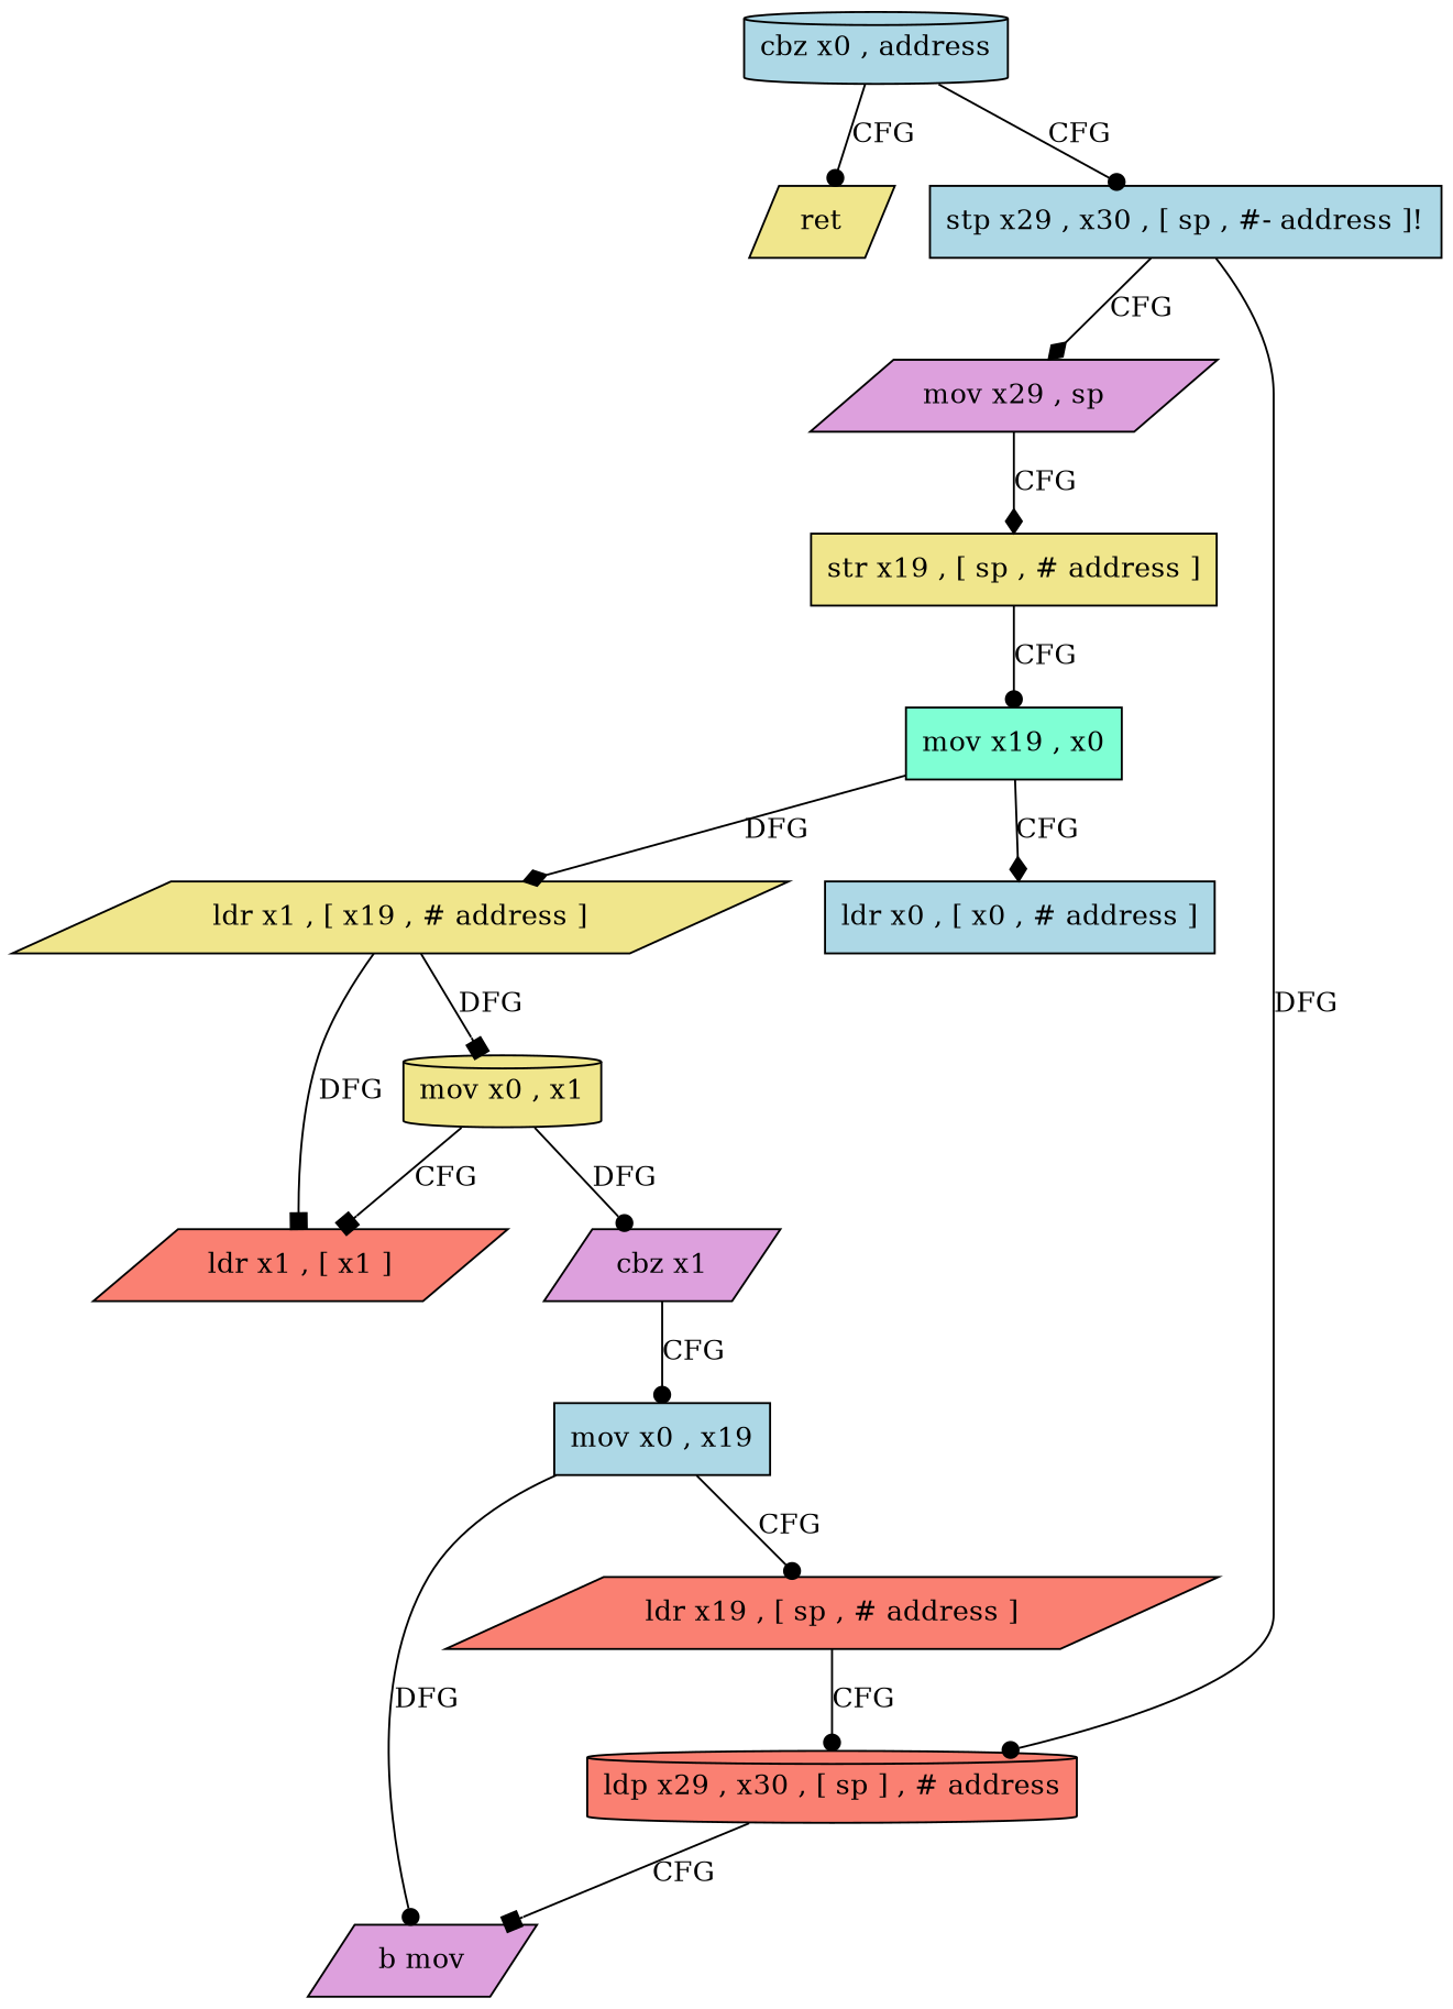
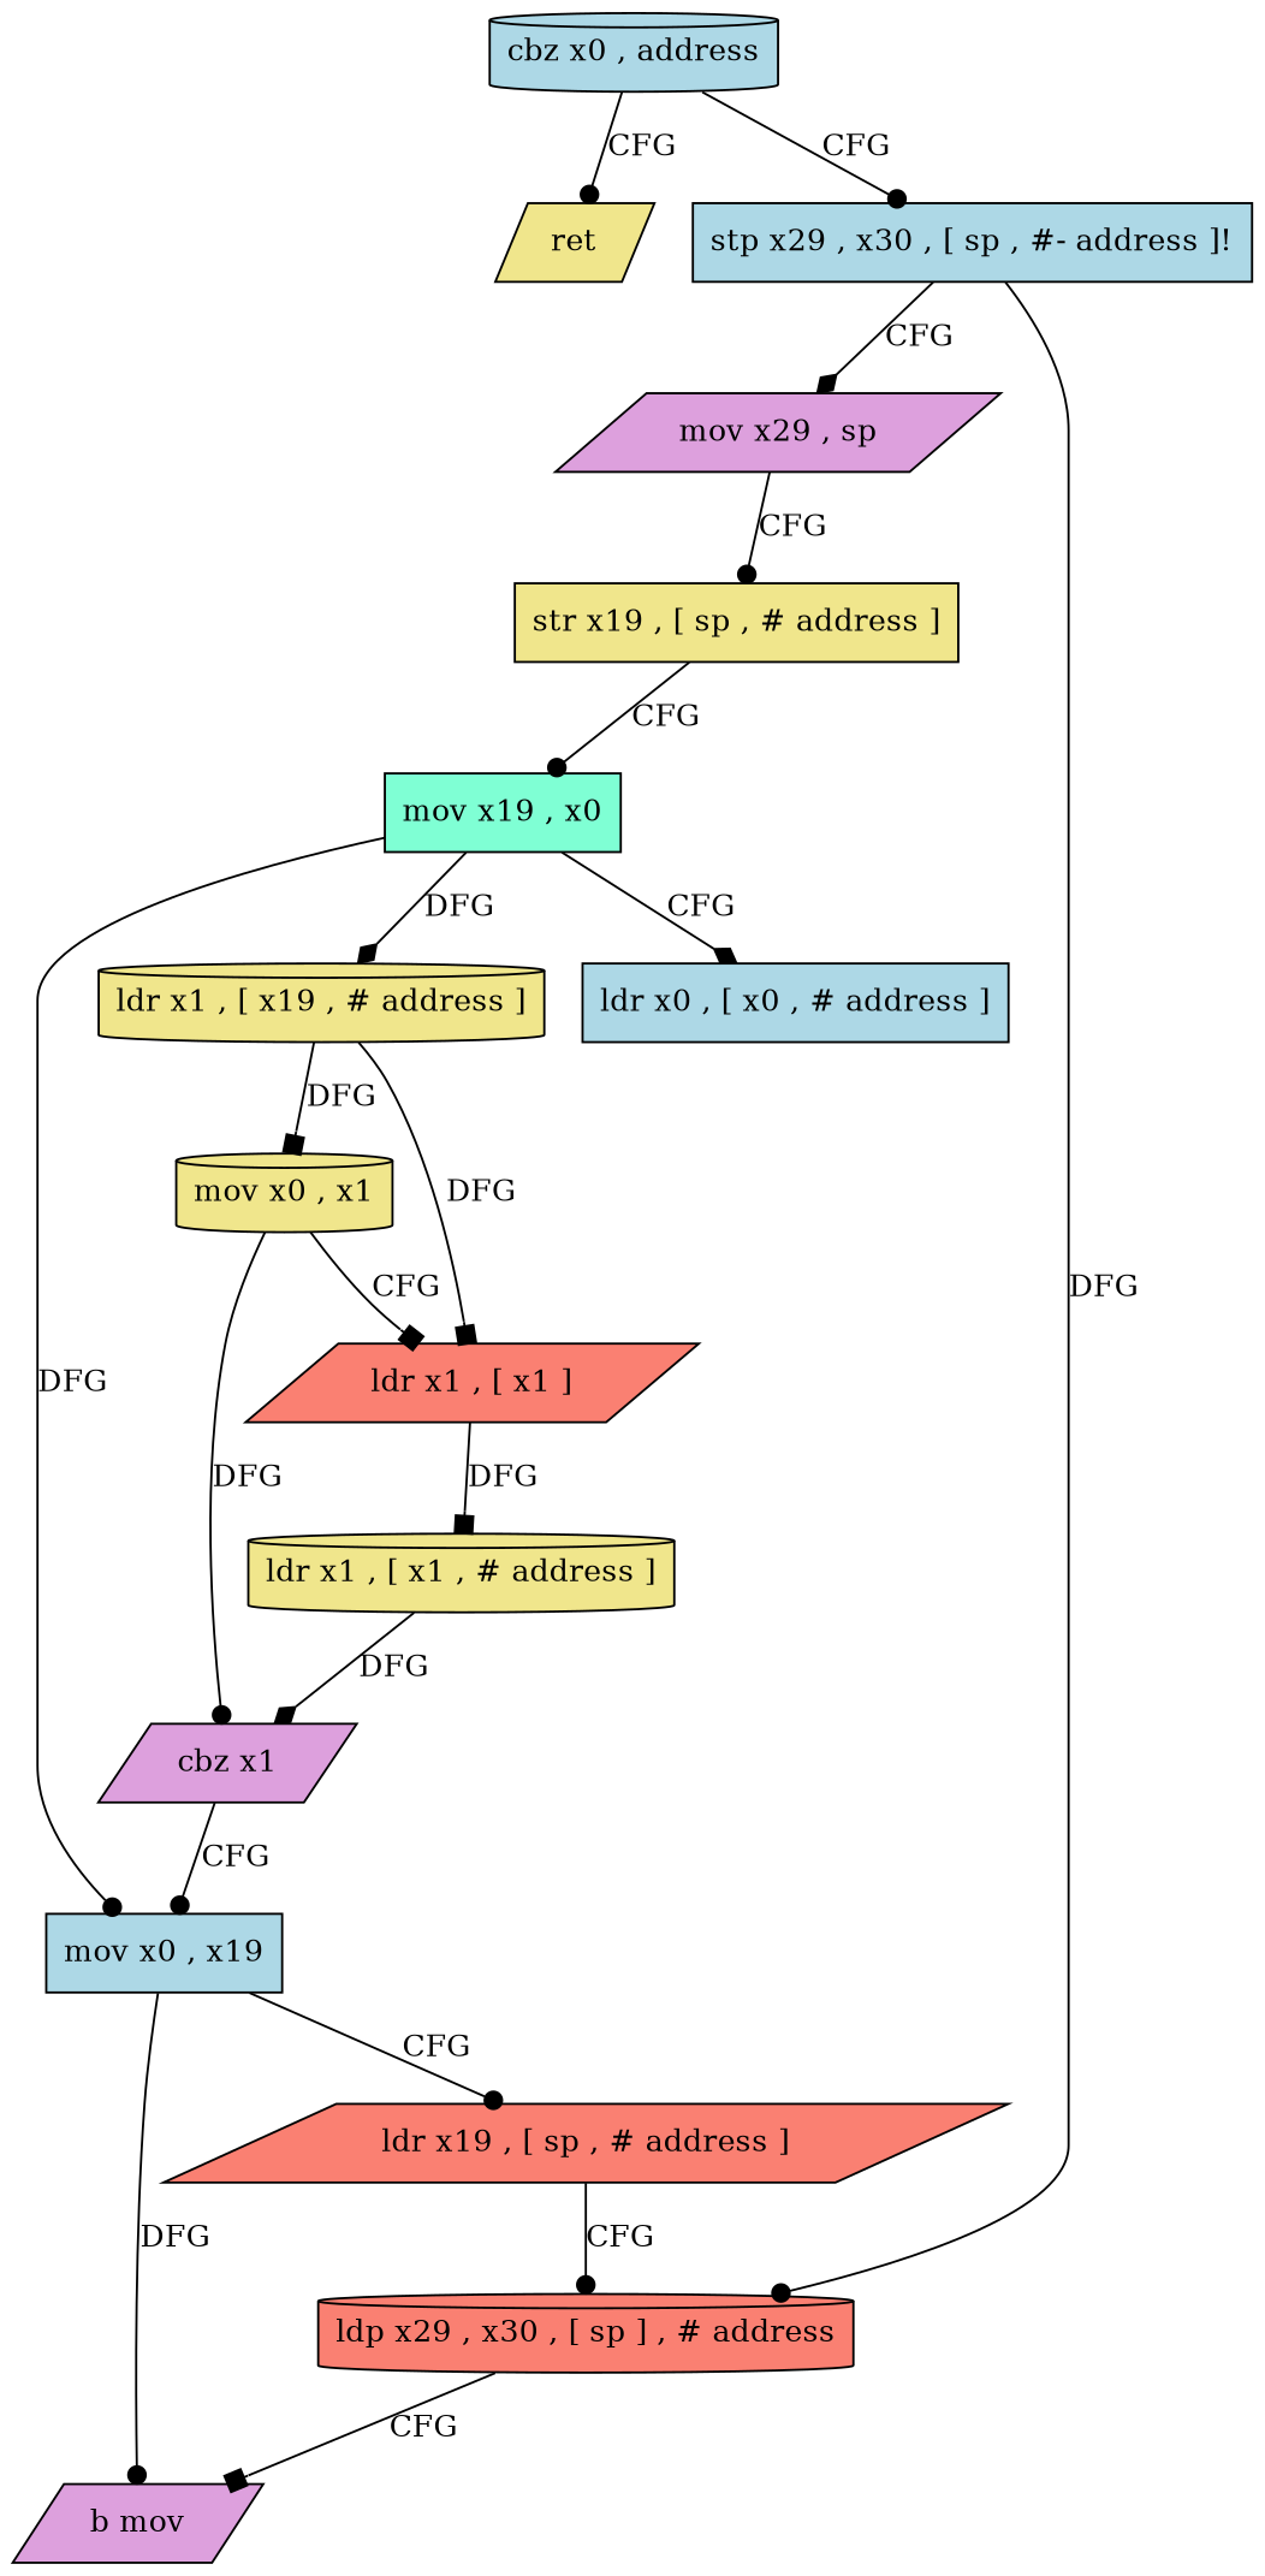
  digraph {
    node [fillcolor=khaki shape=parallelogram style=filled]
    edge [arrowhead=dot]
    n1 [fillcolor=lightblue label="cbz x0 , address" shape=cylinder]
    n2 [label=ret]
    n3 [fillcolor=lightblue label="stp x29 , x30 , [ sp , #- address ]!" shape=box]
    n4 [fillcolor=plum label="mov x29 , sp"]
    n5 [fillcolor=salmon label="ldp x29 , x30 , [ sp ] , # address" shape=cylinder]
    n6 [label="str x19 , [ sp , # address ]" shape=box]
    n7 [fillcolor=plum label="b mov"]
    n8 [fillcolor=aquamarine label="mov x19 , x0" shape=box]
    n9 [fillcolor=lightblue label="ldr x0 , [ x0 , # address ]" shape=box]
-   n10 [label="ldr x1 , [ x19 , # address ]"]
+   n10 [label="ldr x1 , [ x19 , # address ]" shape=cylinder]
    n11 [fillcolor=lightblue label="mov x0 , x19" shape=box]
    n12 [label="mov x0 , x1" shape=cylinder]
    n13 [fillcolor=salmon label="ldr x1 , [ x1 ]"]
    n14 [fillcolor=salmon label="ldr x19 , [ sp , # address ]"]
    n15 [fillcolor=plum label="cbz x1"]
+   n16 [label="ldr x1 , [ x1 , # address ]" shape=cylinder]
    n1 -> n2 [label=CFG]
    n1 -> n3 [label=CFG]
    n3 -> n4 [arrowhead=diamond label=CFG]
    n3 -> n5 [label=DFG]
-   n4 -> n6 [arrowhead=diamond label=CFG]
+   n4 -> n6 [label=CFG]
    n5 -> n7 [arrowhead=box label=CFG]
    n6 -> n8 [label=CFG]
    n8 -> n9 [arrowhead=diamond label=CFG]
    n8 -> n10 [arrowhead=diamond label=DFG]
+   n8 -> n11 [label=DFG]
    n10 -> n12 [arrowhead=box label=DFG]
    n10 -> n13 [arrowhead=box label=DFG]
    n11 -> n7 [label=DFG]
    n11 -> n14 [label=CFG]
    n12 -> n13 [arrowhead=box label=CFG]
    n12 -> n15 [label=DFG]
+   n13 -> n16 [arrowhead=box label=DFG]
    n14 -> n5 [label=CFG]
    n15 -> n11 [label=CFG]
+   n16 -> n15 [arrowhead=diamond label=DFG]
  }
